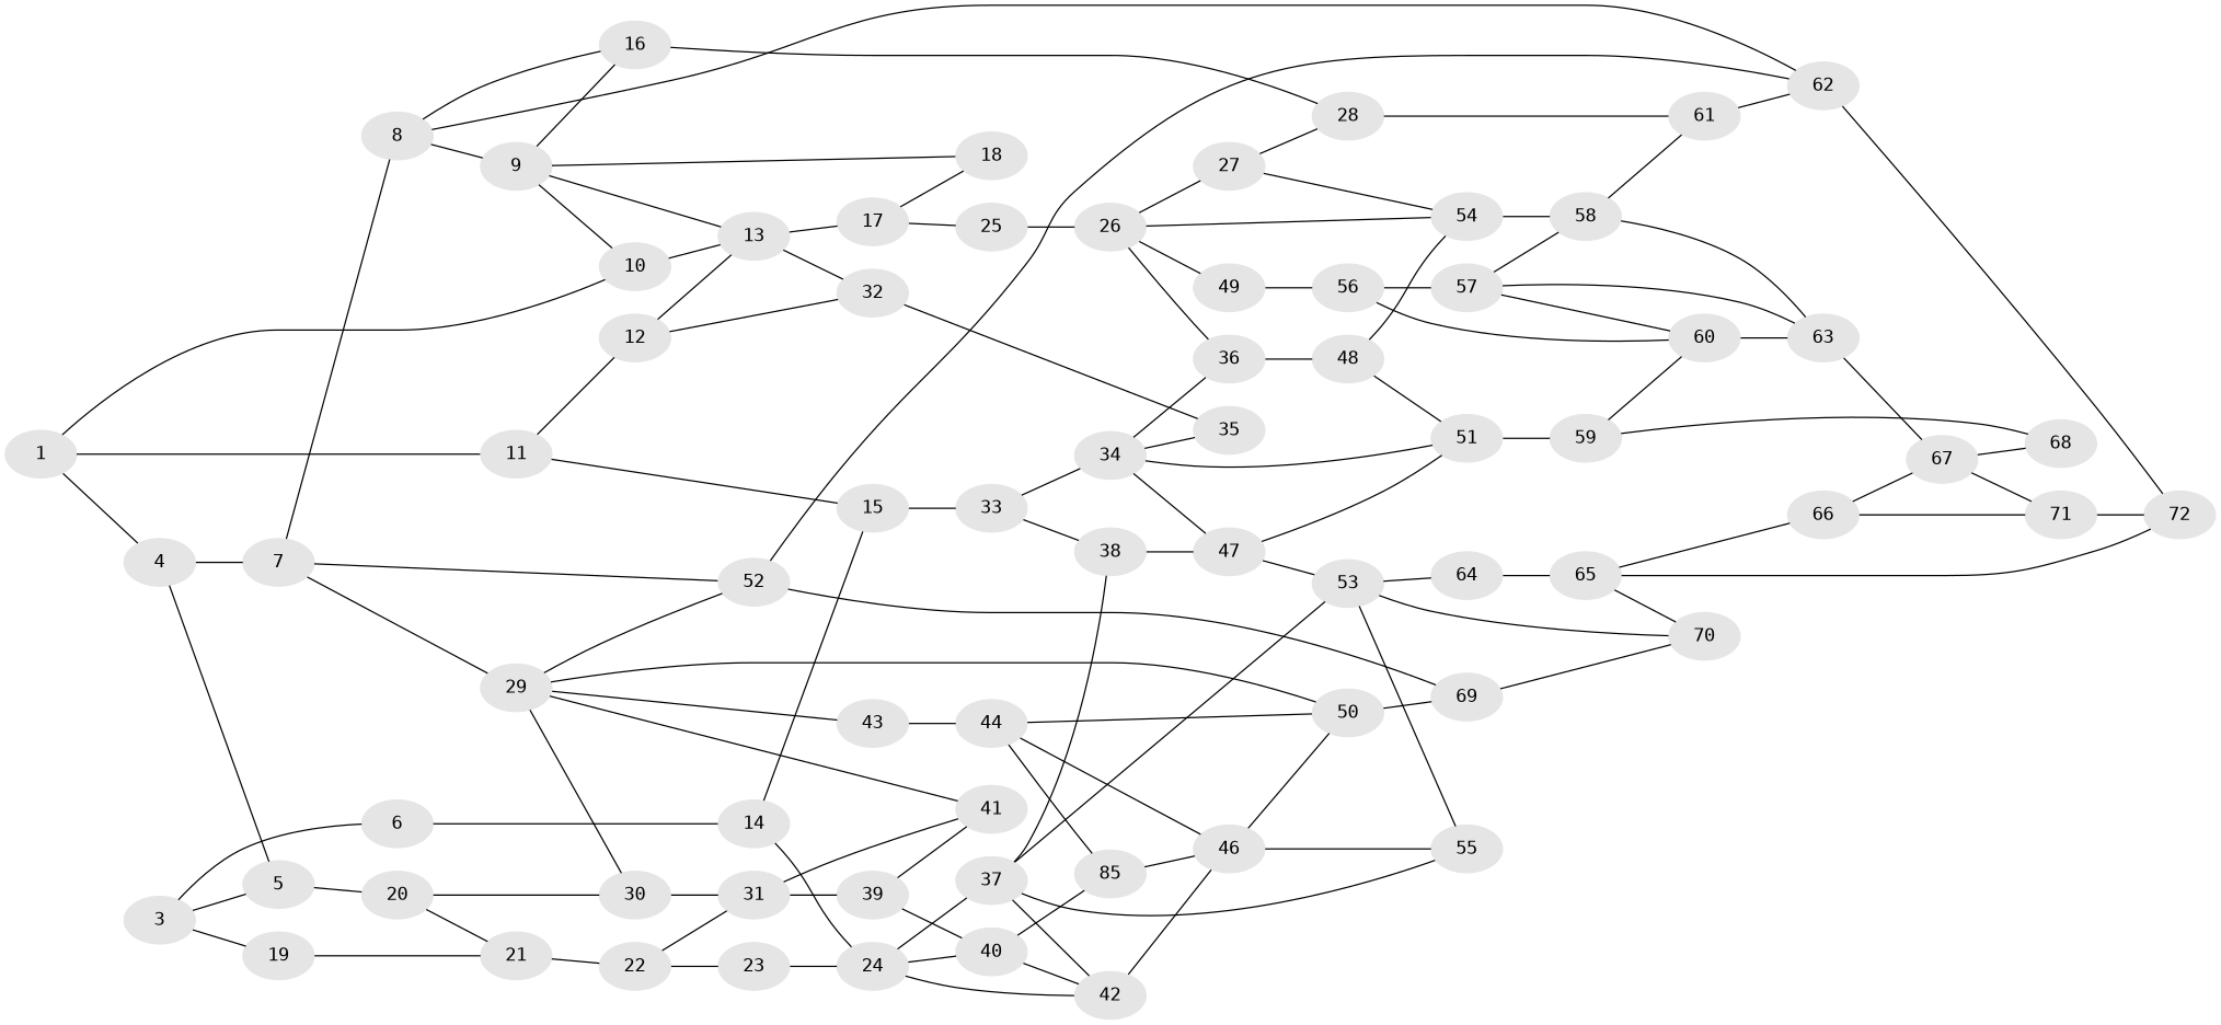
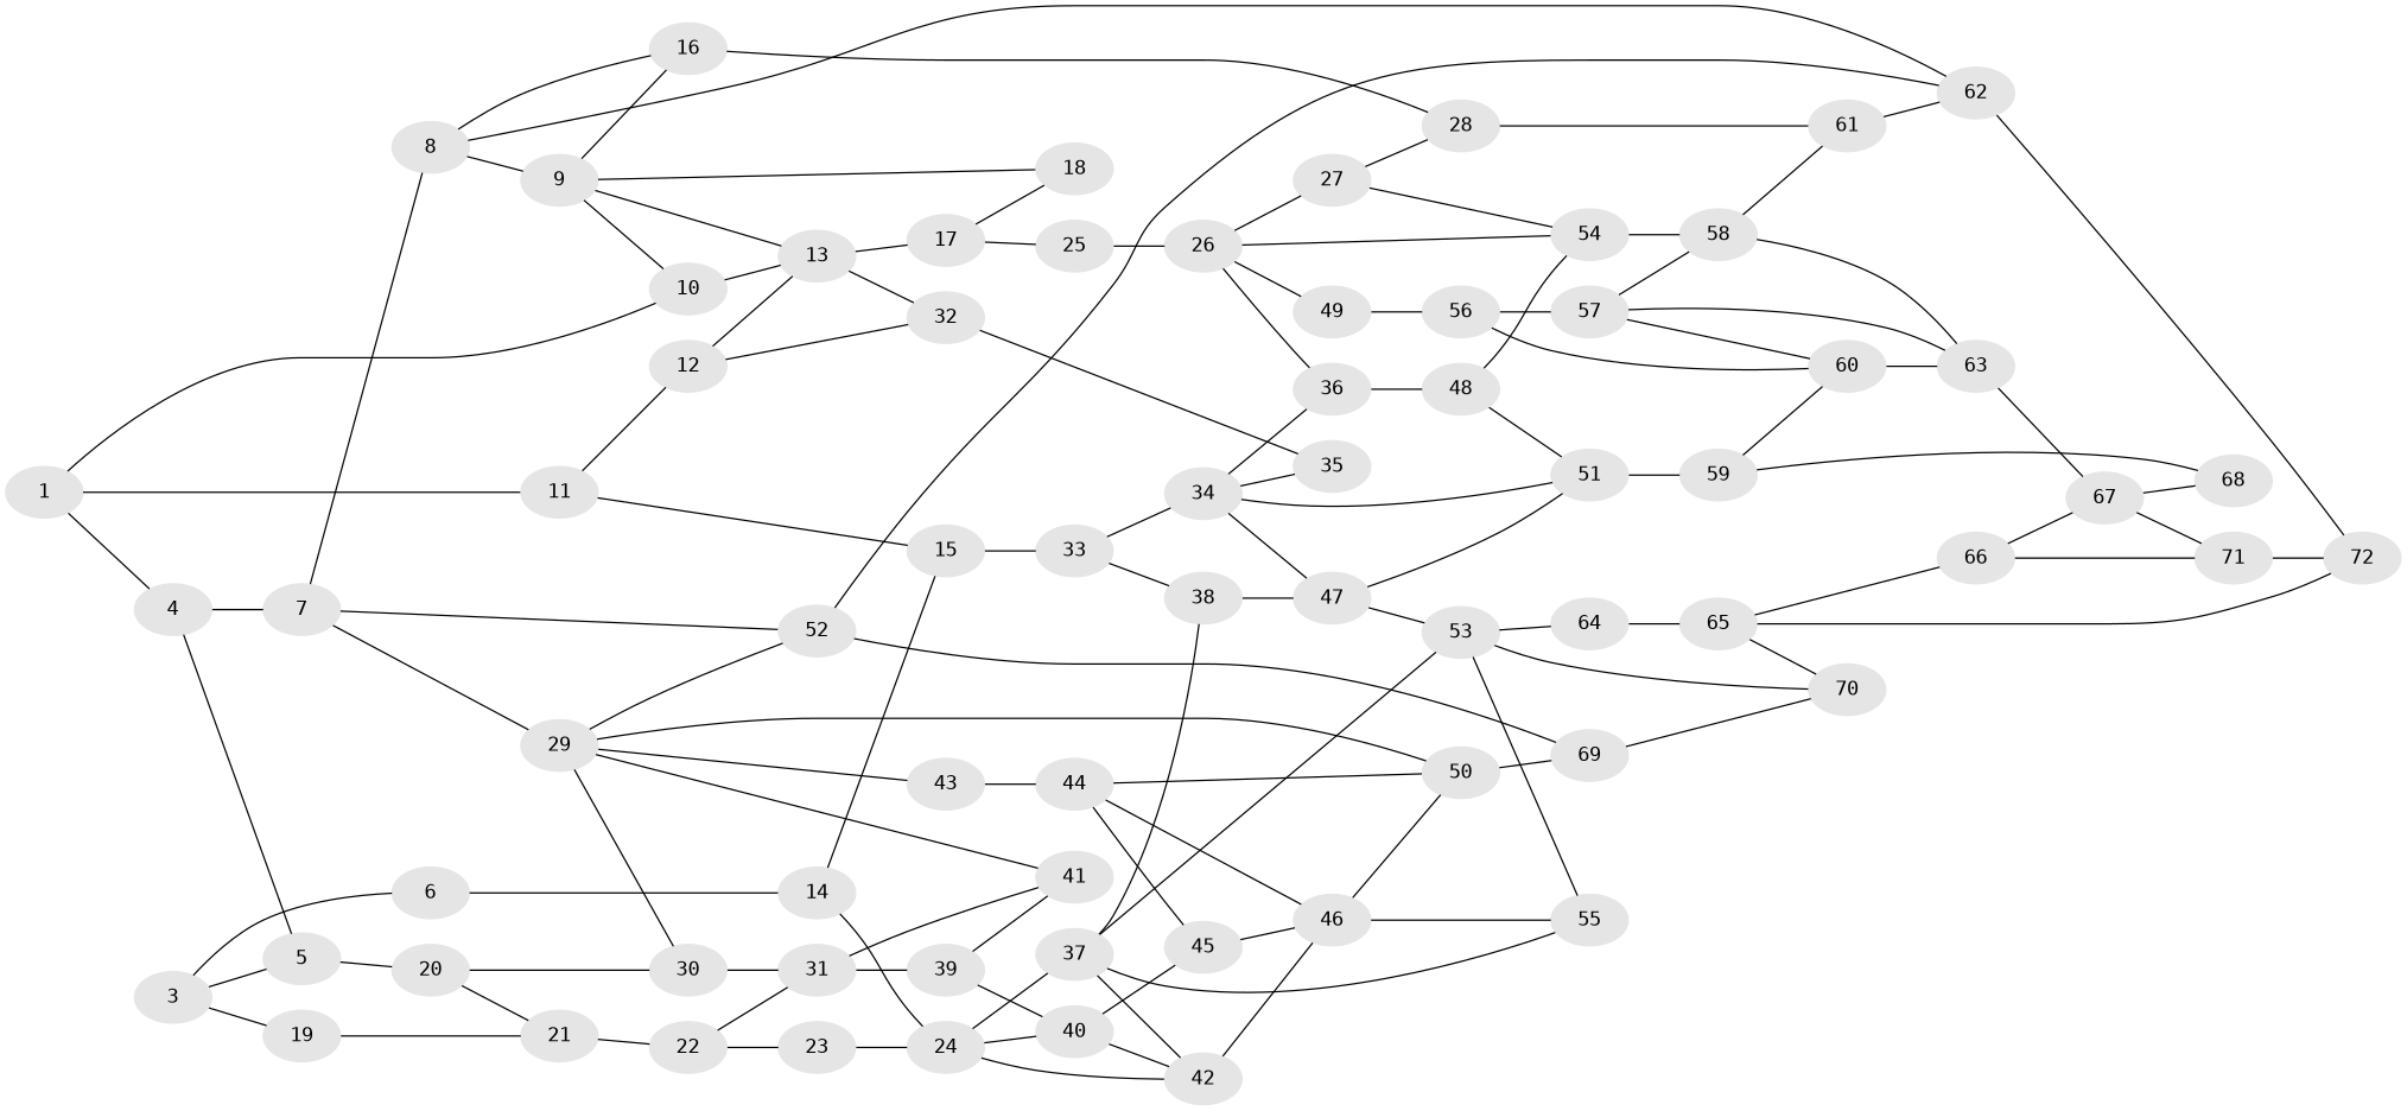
  graph {
    fontname="DejaVu Sans Mono"
    rankdir=LR
    node [color=gray90 fontname="DejaVu Sans Mono" style=filled]
    edge [fontname="DejaVu Sans Mono" weight=1.0]
    1
    4
    10
    11
    5
    7
    13
    12
    15
    3
    6
    19
    14
    20
    21
    8
    29
    52
    30
    24
    9
    16
    62
    41
    43
    50
    69
    18
    28
    72
    32
    17
    33
    35
    25
    37
    40
    42
    34
    38
    61
    26
    22
    31
    23
    39
    53
    55
-   45 [label=85]
+   45
    46
    27
    36
    49
    54
    48
    56
    58
    44
    47
    51
    59
    64
    70
    57
    60
    68
    65
    63
    67
    71
    66
    1 -- 4
    1 -- 10
    1 -- 11
    4 -- 5
    4 -- 7
    10 -- 13
    11 -- 12
    11 -- 15
    5 -- 20
    7 -- 8
    7 -- 29
    7 -- 52
    13 -- 32
    13 -- 17 [weight=2.0]
    12 -- 13
    12 -- 32
    15 -- 33
    3 -- 5
    3 -- 6
    3 -- 19 [weight=2.0]
    6 -- 14
    19 -- 21
    14 -- 15
    14 -- 24
    20 -- 21
    20 -- 30
    21 -- 22
    8 -- 9
    8 -- 16
    8 -- 62
    29 -- 52
    29 -- 30
    29 -- 41
    29 -- 43
    29 -- 50
    52 -- 62
    52 -- 69
    30 -- 31 [weight=2.0]
    24 -- 37
    24 -- 40
    24 -- 42
    9 -- 10
    9 -- 13
    9 -- 16
    9 -- 18
    16 -- 28
    62 -- 72
    43 -- 44 [weight=2.0]
    50 -- 69
    69 -- 70
    28 -- 61
    32 -- 35
    17 -- 18 [weight=2.0]
    17 -- 25 [weight=2.0]
    33 -- 34
    33 -- 38
    25 -- 26 [weight=2.0]
    37 -- 42
    37 -- 38
    37 -- 53
    37 -- 55
    40 -- 42
    40 -- 45
    42 -- 46
    34 -- 35 [weight=2.0]
    34 -- 36
    34 -- 47
    34 -- 51
    38 -- 47
    61 -- 62
    26 -- 27
    26 -- 36
    26 -- 49
    26 -- 54
    22 -- 31 [weight=2.0]
    22 -- 23 [weight=2.0]
    31 -- 41
    31 -- 39
    23 -- 24 [weight=2.0]
    39 -- 41
    39 -- 40
    53 -- 55
    53 -- 64
    53 -- 70
    45 -- 46
    46 -- 50
    46 -- 55
    27 -- 28
    27 -- 54
    36 -- 48
    49 -- 56
    54 -- 58
    48 -- 54
    48 -- 51
    56 -- 57 [weight=2.0]
    56 -- 60
    58 -- 61
    58 -- 63
    44 -- 50 [weight=2.0]
    44 -- 45
    44 -- 46
    47 -- 53 [weight=2.0]
    47 -- 51
    51 -- 59 [weight=2.0]
    59 -- 60
    59 -- 68
    64 -- 65 [weight=2.0]
    57 -- 58 [weight=2.0]
    57 -- 60
    57 -- 63
    60 -- 63
    65 -- 72
    65 -- 70 [weight=2.0]
    65 -- 66
    63 -- 67 [weight=2.0]
    67 -- 68 [weight=2.0]
    67 -- 71
    71 -- 72
    66 -- 67
    66 -- 71
  }
